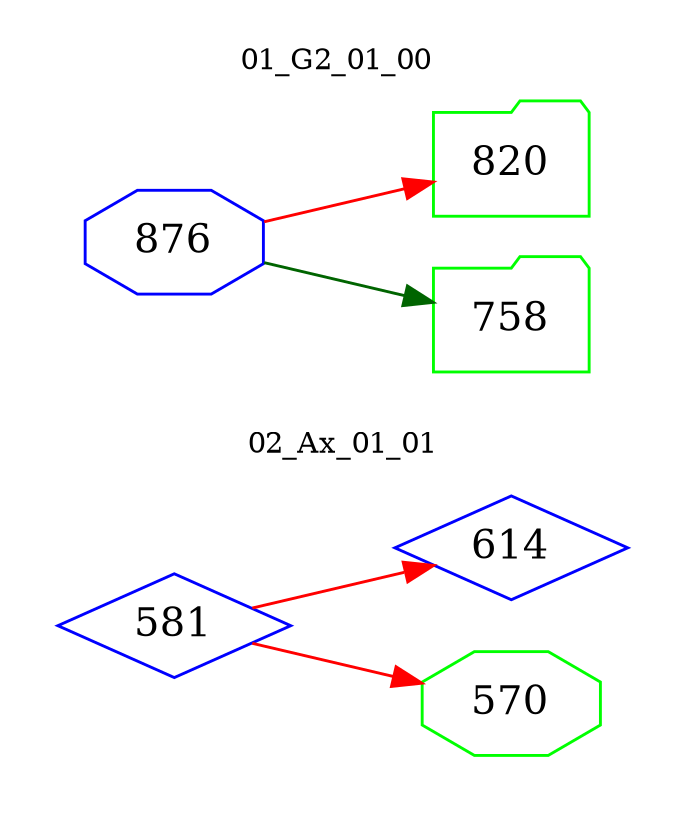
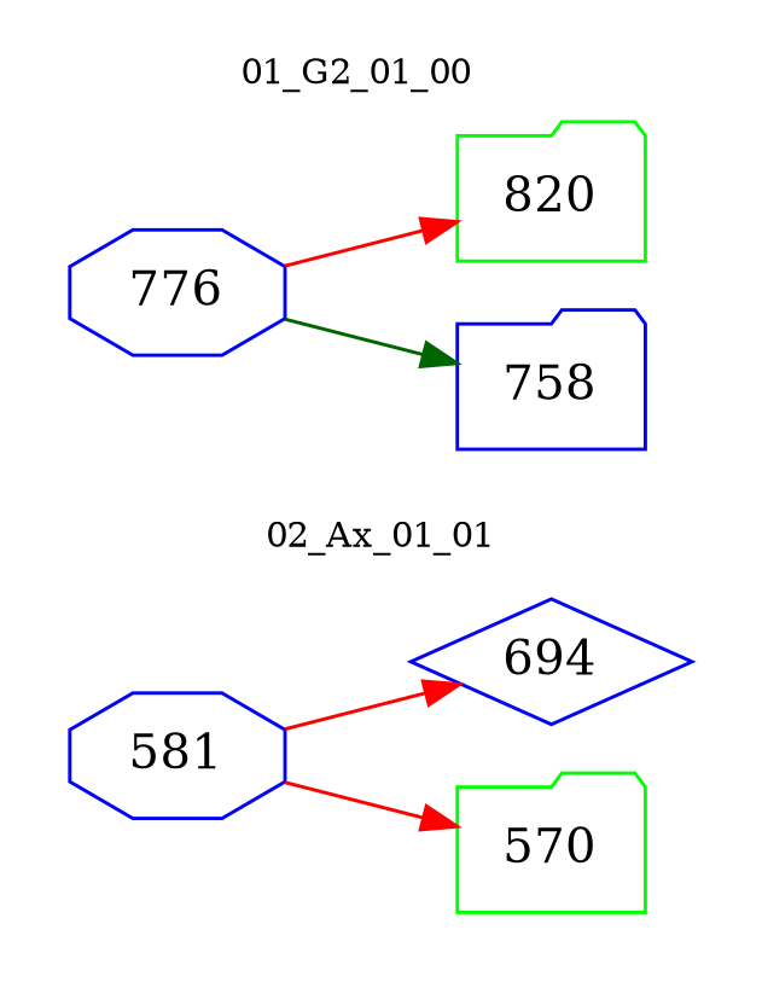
  digraph {
    rankdir=LR
    node [color=blue shape=diamond]
    edge [color=red]
-   n1 [label=581]
-   n2 [color=green label=570 shape=octagon]
-   n3 [label=614]
-   n4 [label=876 shape=octagon]
-   n5 [color=green label=758 shape=folder]
+   n1 [label=581 shape=octagon]
+   n2 [color=green label=570 shape=folder]
+   n3 [label=694]
+   n4 [label=776 shape=octagon]
+   n5 [label=758 shape=folder]
    n6 [color=green label=820 shape=folder]
    subgraph cluster_1 {
      color=white
      fontsize=10
      label="02_Ax_01_01"
      n1
      n2
      n3
    }
    subgraph cluster_2 {
      color=white
      fontsize=10
      label="01_G2_01_00"
      n4
      n5
      n6
    }
    n1 -> n2
    n1 -> n3
    n4 -> n5 [color=darkgreen]
    n4 -> n6
  }
